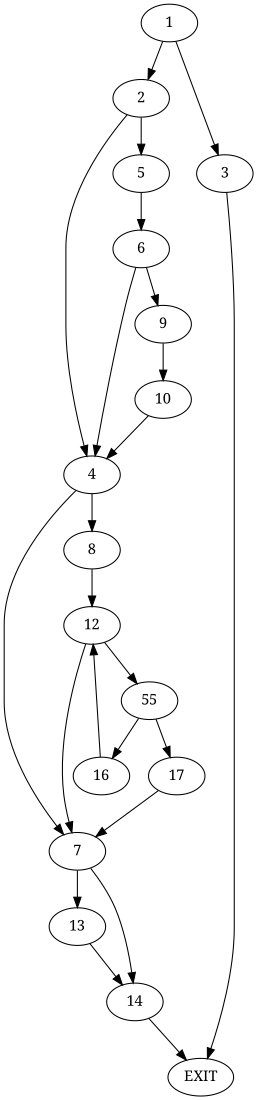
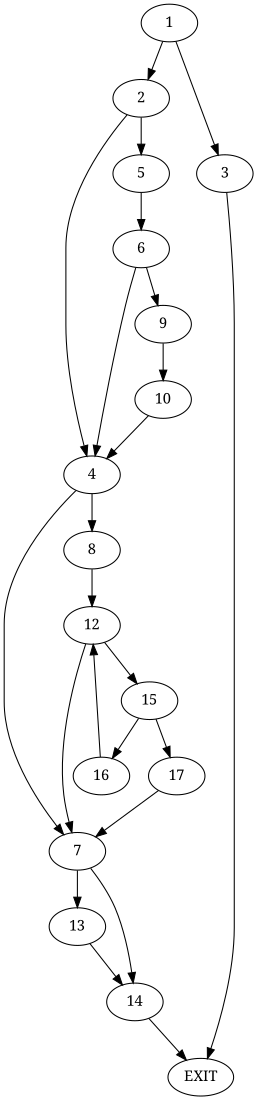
  digraph {
    fontname="Noto Serif"
    node [fontname="Noto Serif"]
    edge [fontname="Noto Serif"]
    1
    2
    3
    n4 [label=EXIT]
    4
    5
    7
    8
    6
    13
    14
    12
    9
    10
-   15 [label=55]
+   15
    16
    17
    1 -> 2
    1 -> 3
    2 -> 4
    2 -> 5
    3 -> n4
    4 -> 7
    4 -> 8
    5 -> 6
    7 -> 13
    7 -> 14
    8 -> 12
    6 -> 4
    6 -> 9
    13 -> 14
    14 -> n4
    12 -> 7
    12 -> 15
    9 -> 10
    10 -> 4
    15 -> 16
    15 -> 17
    16 -> 12
    17 -> 7
  }
